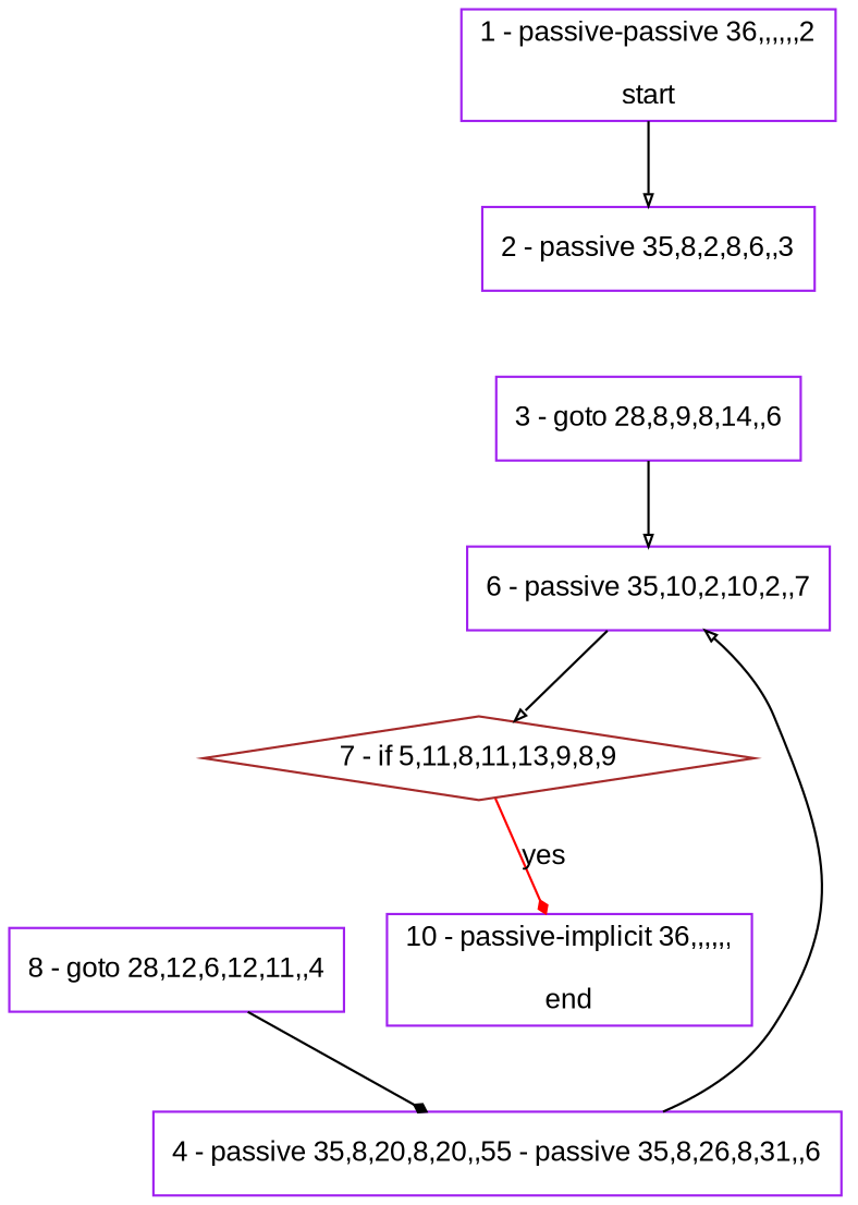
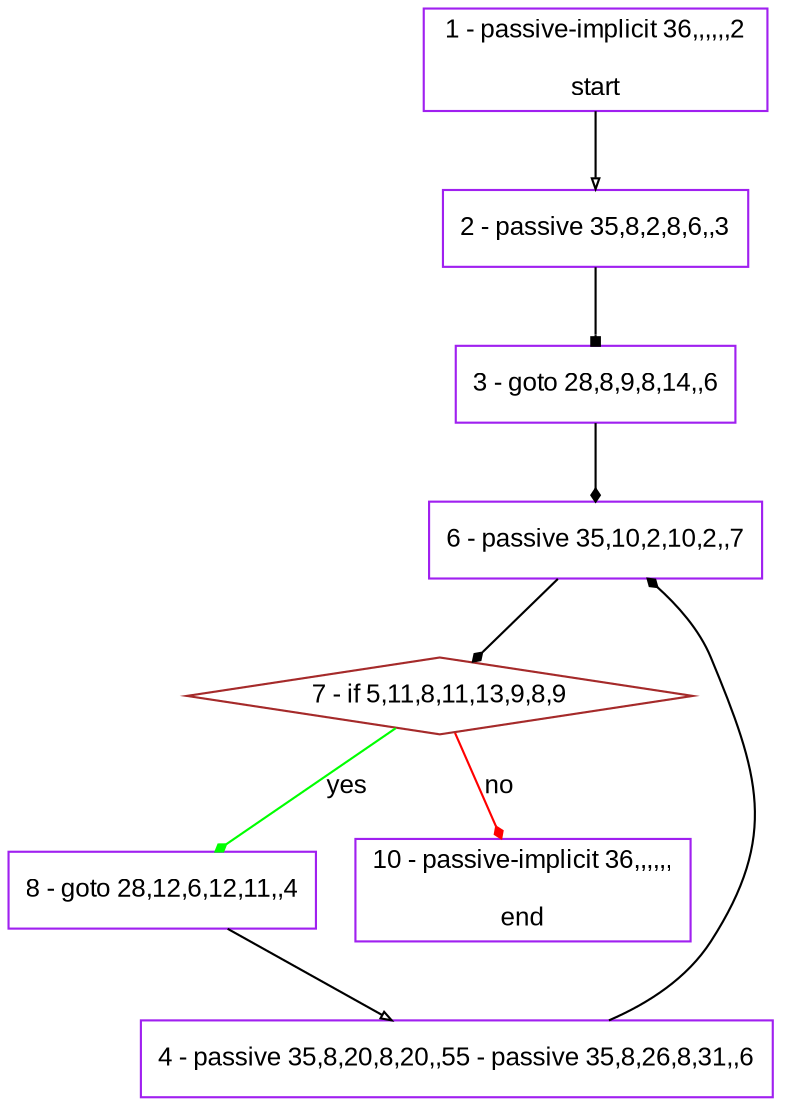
  digraph {
    bgcolor=white
    compound=true
    fillcolor="#FFFFCC"
    fontname=Arial
    fontsize=12
    pack=true
    packmode=clust
    style="rounded,filled"
    node [color=purple compound=true fillcolor="#ffffff" fixedsize=false fontname=Arial fontsize=12 node_initialized=no shape=box style=filled]
    edge [arrowhead=onormal arrowsize=0.5 arrowtail=none color="#000000" compound=true dir=forward fontcolor=black fontname=Arial fontsize=12]
    n1 [label="2 - passive 35,8,2,8,6,,3"]
    n2 [label="3 - goto 28,8,9,8,14,,6"]
    n3 [label="6 - passive 35,10,2,10,2,,7"]
-   n4 [label="1 - passive-passive 36,,,,,,2\n\nstart"]
+   n4 [label="1 - passive-implicit 36,,,,,,2\n\nstart"]
    n5 [color=brown label="7 - if 5,11,8,11,13,9,8,9" shape=diamond]
    n6 [label="8 - goto 28,12,6,12,11,,4"]
    n7 [label="10 - passive-implicit 36,,,,,,\n\nend"]
    n8 [label="4 - passive 35,8,20,8,20,,55 - passive 35,8,26,8,31,,6"]
-   n2 -> n3
-   n3 -> n5
+   n1 -> n2 [arrowhead=box]
+   n2 -> n3 [arrowhead=diamond]
+   n3 -> n5 [arrowhead=diamond]
    n4 -> n1
-   n5 -> n7 [arrowhead=diamond color="#ff0000" label=yes]
-   n6 -> n8 [arrowhead=diamond]
-   n8 -> n3
+   n5 -> n6 [arrowhead=diamond color="#00ff00" label=yes]
+   n5 -> n7 [arrowhead=diamond color="#ff0000" label=no]
+   n6 -> n8
+   n8 -> n3 [arrowhead=diamond]
  }
